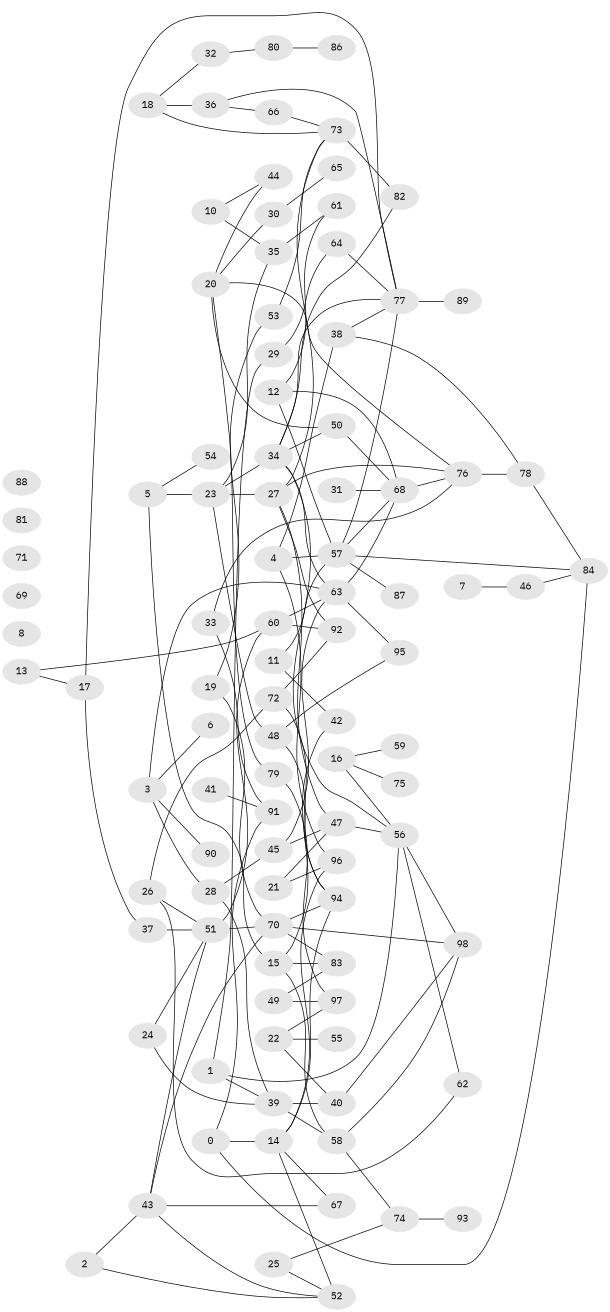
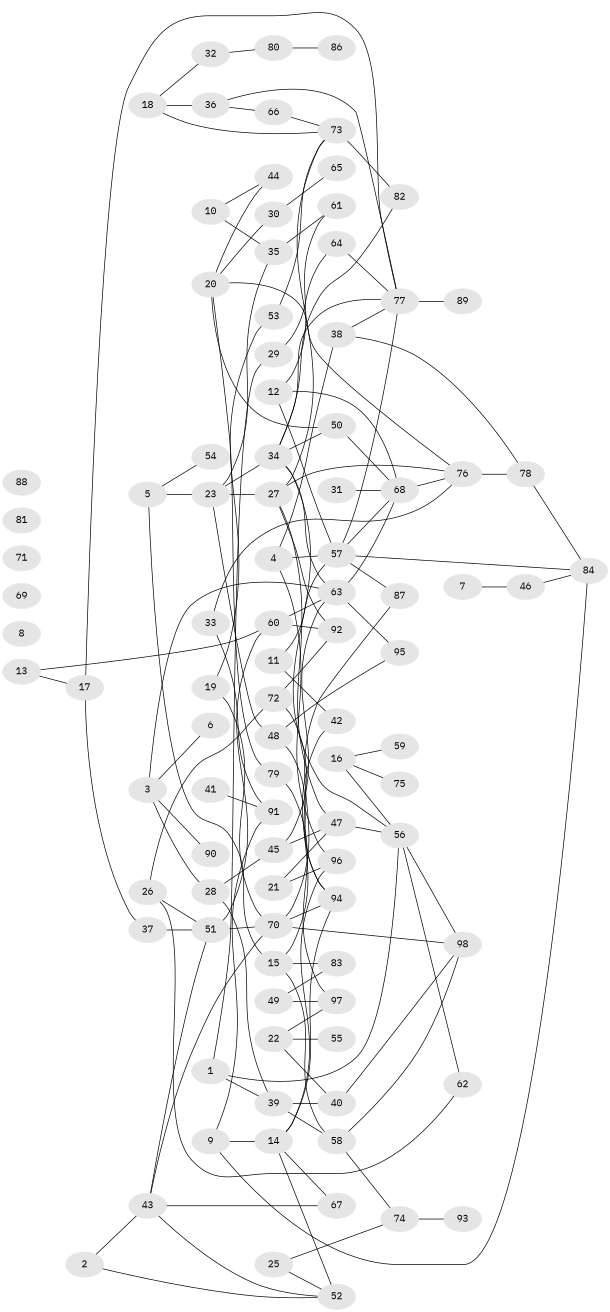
  graph {
    fontname="IBM Plex Mono"
    rankdir=LR
    node [color=gray90 fontname="IBM Plex Mono" style=filled]
    edge [fontname="IBM Plex Mono"]
    1
    29
    39
    56
    64
    58
    40
    62
    98
    2
    43
    52
    67
    70
    51
    3
    6
    28
    63
    90
    45
    68
    95
    4
    38
    57
    96
    77
    78
    84
    87
    5
    15
    23
    54
    42
    83
    35
    34
    27
    48
    7
    46
    8
-   9 [label=0]
+   9
    14
    91
    94
    10
    44
    61
    11
    12
    76
    13
    17
    60
    37
    92
    74
    16
    59
    75
    89
    18
    32
    36
    73
    80
    66
    82
    19
    53
    20
    30
    50
    79
    65
    97
    21
    47
    22
    55
-   24
    25
    93
    26
    72
    31
    86
    33
    41
    49
    69
    71
    81
    88
    1 -- 29
    1 -- 39
    1 -- 56
    29 -- 64
    39 -- 58
    39 -- 40
    56 -- 62
    56 -- 98
    64 -- 77
    58 -- 98
    58 -- 74
    40 -- 98
    2 -- 43
    2 -- 52
    43 -- 52
    43 -- 67
    43 -- 70
    43 -- 51
    70 -- 98
-   70 -- 83
+   70 -- 87
    70 -- 94
    51 -- 70
    51 -- 60
    3 -- 6
    3 -- 28
    3 -- 63
    3 -- 90
    28 -- 39
    28 -- 45
    63 -- 68
    63 -- 95
    45 -- 63
    45 -- 47
    68 -- 76
    4 -- 38
    4 -- 57
    4 -- 96
    38 -- 77
    38 -- 78
    57 -- 68
    57 -- 77
    57 -- 84
    57 -- 87
    77 -- 89
    78 -- 84
    5 -- 15
    5 -- 23
    5 -- 54
    15 -- 58
    15 -- 42
    15 -- 83
    23 -- 35
    23 -- 34
    23 -- 27
    23 -- 48
    35 -- 61
    34 -- 56
    34 -- 63
    34 -- 77
    34 -- 82
    34 -- 50
    27 -- 76
    27 -- 92
    27 -- 73
    27 -- 47
    48 -- 95
    48 -- 94
    7 -- 46
    46 -- 84
    9 -- 84
    9 -- 14
    9 -- 91
    14 -- 52
    14 -- 67
    14 -- 96
    14 -- 94
    10 -- 35
    10 -- 44
    11 -- 57
    11 -- 42
    12 -- 68
    12 -- 57
    12 -- 61
    76 -- 78
    13 -- 17
    13 -- 60
    17 -- 77
    17 -- 37
    60 -- 63
    60 -- 92
    37 -- 51
    74 -- 93
    16 -- 56
    16 -- 59
    16 -- 75
    18 -- 32
    18 -- 36
    18 -- 73
    32 -- 80
    36 -- 77
    36 -- 66
    73 -- 82
    80 -- 86
    66 -- 73
    19 -- 70
    19 -- 53
    53 -- 73
    20 -- 44
    20 -- 76
    20 -- 30
    20 -- 50
    20 -- 79
    30 -- 65
    50 -- 68
    79 -- 97
    21 -- 96
    21 -- 47
    47 -- 56
    22 -- 40
    22 -- 97
    22 -- 55
-   24 -- 39
-   24 -- 51
    25 -- 52
    25 -- 74
    26 -- 62
    26 -- 51
    26 -- 72
    72 -- 94
    72 -- 92
    31 -- 68
    33 -- 91
    33 -- 76
    41 -- 91
    49 -- 83
    49 -- 97
  }
